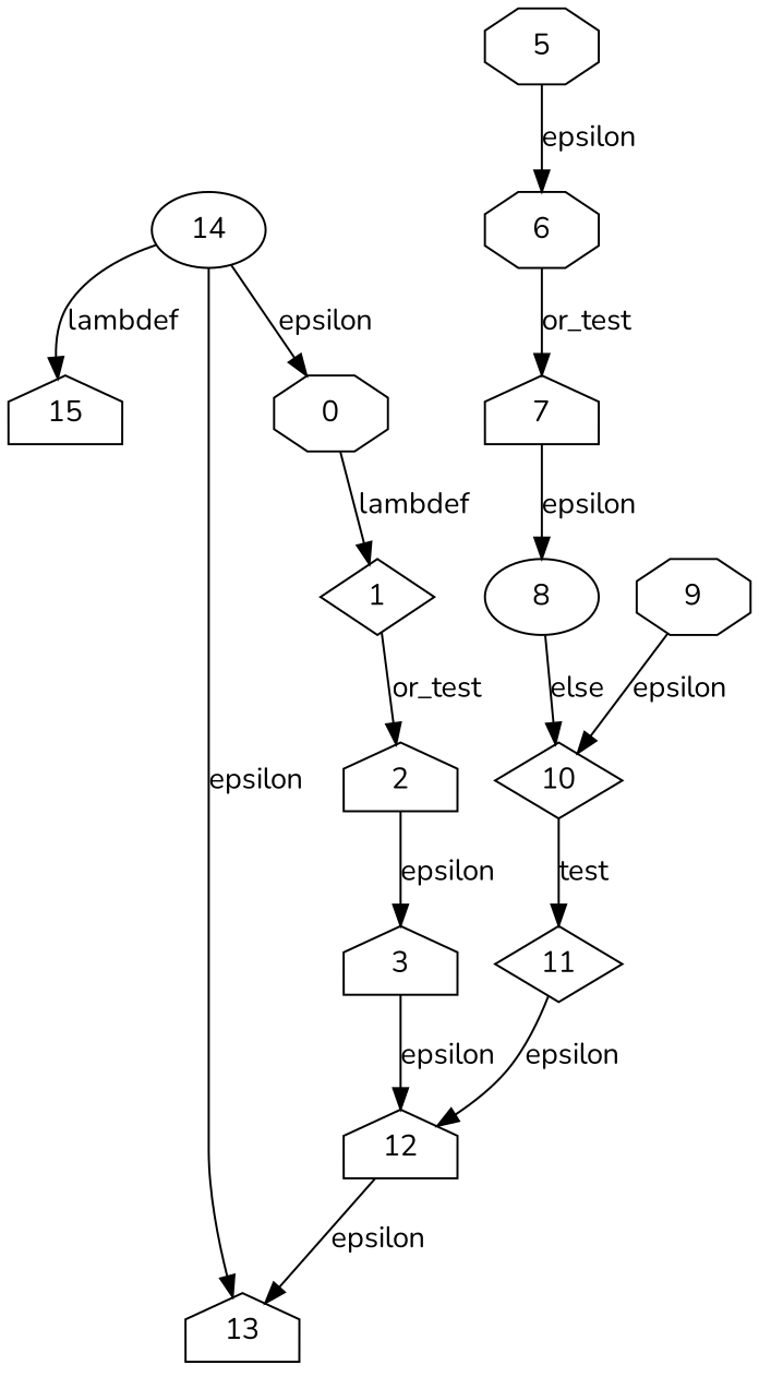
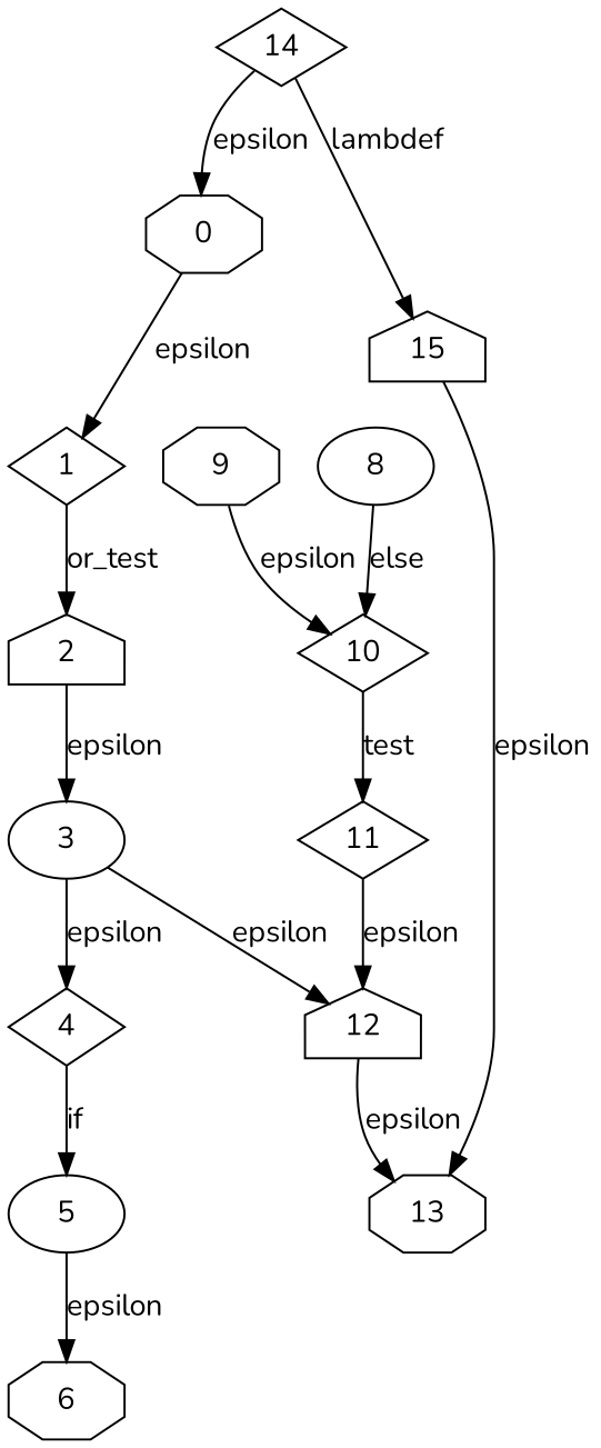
  digraph {
    fontname=Nunito
    node [fontname=Nunito shape=diamond]
    edge [fontname=Nunito]
    0 [shape=octagon]
    1
    2 [shape=house]
-   14 [shape=ellipse]
+   14
    15 [shape=house]
-   3 [shape=house]
+   3 [shape=ellipse]
+   4
    12 [shape=house]
-   5 [shape=octagon]
-   13 [shape=house]
+   5 [shape=ellipse]
+   13 [shape=octagon]
    6 [shape=octagon]
-   7 [shape=house]
    8 [shape=ellipse]
    10
    9 [shape=octagon]
    11
-   0 -> 1 [label=lambdef]
+   0 -> 1 [label=epsilon]
    1 -> 2 [label=or_test]
    2 -> 3 [label=epsilon]
    14 -> 0 [label=epsilon]
    14 -> 15 [label=lambdef]
-   14 -> 13 [label=epsilon]
+   15 -> 13 [label=epsilon]
+   3 -> 4 [label=epsilon]
    3 -> 12 [label=epsilon]
+   4 -> 5 [label=if]
    12 -> 13 [label=epsilon]
    5 -> 6 [label=epsilon]
-   6 -> 7 [label=or_test]
-   7 -> 8 [label=epsilon]
    8 -> 10 [label=else]
    10 -> 11 [label=test]
    9 -> 10 [label=epsilon]
    11 -> 12 [label=epsilon]
  }
